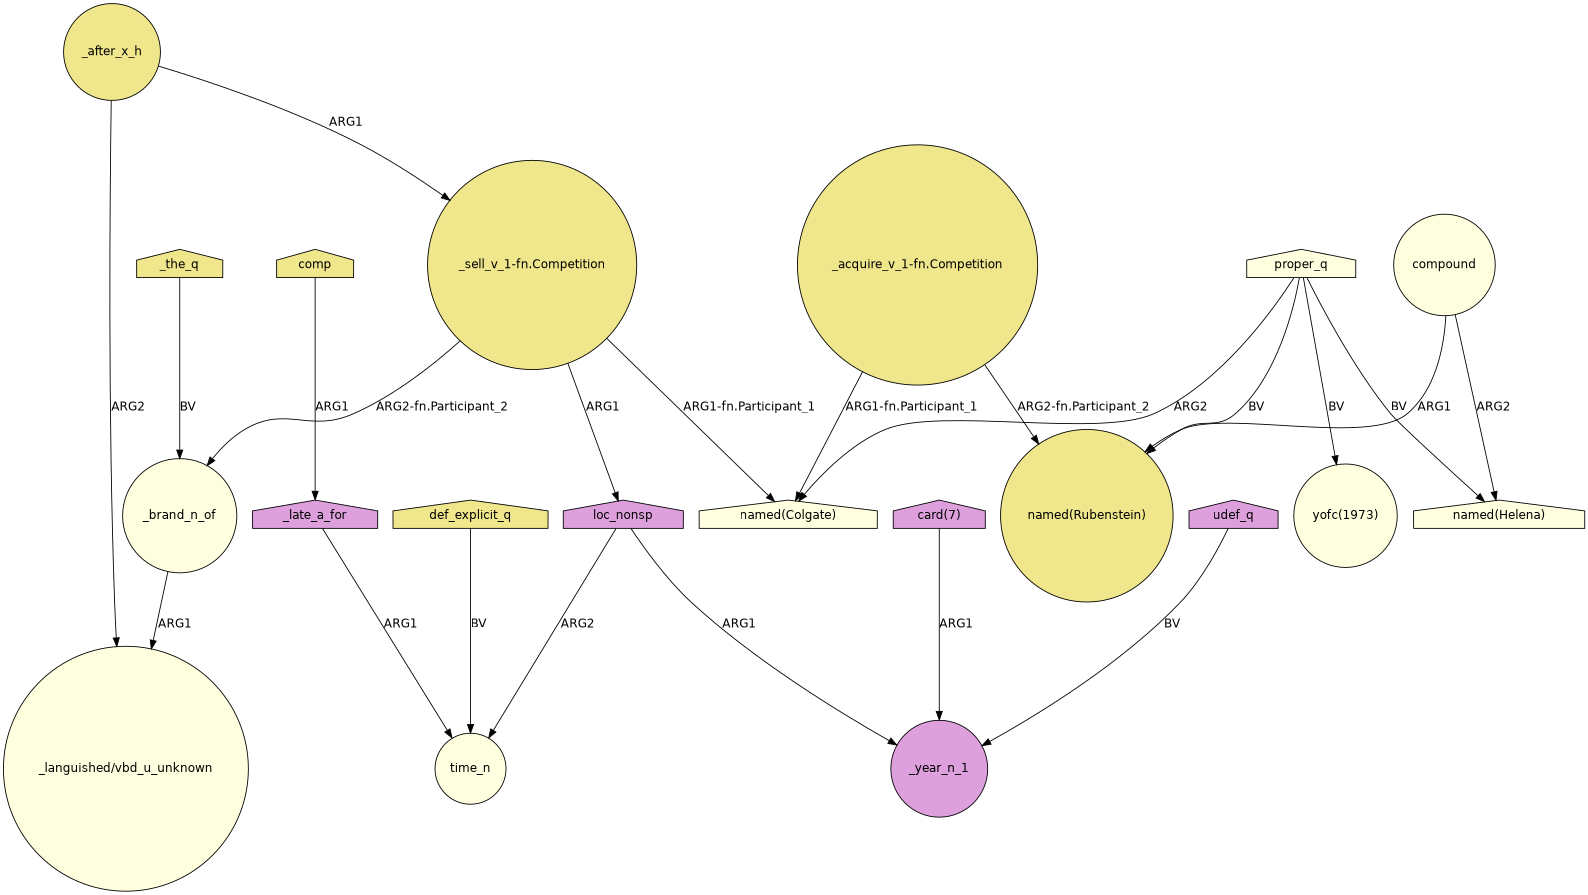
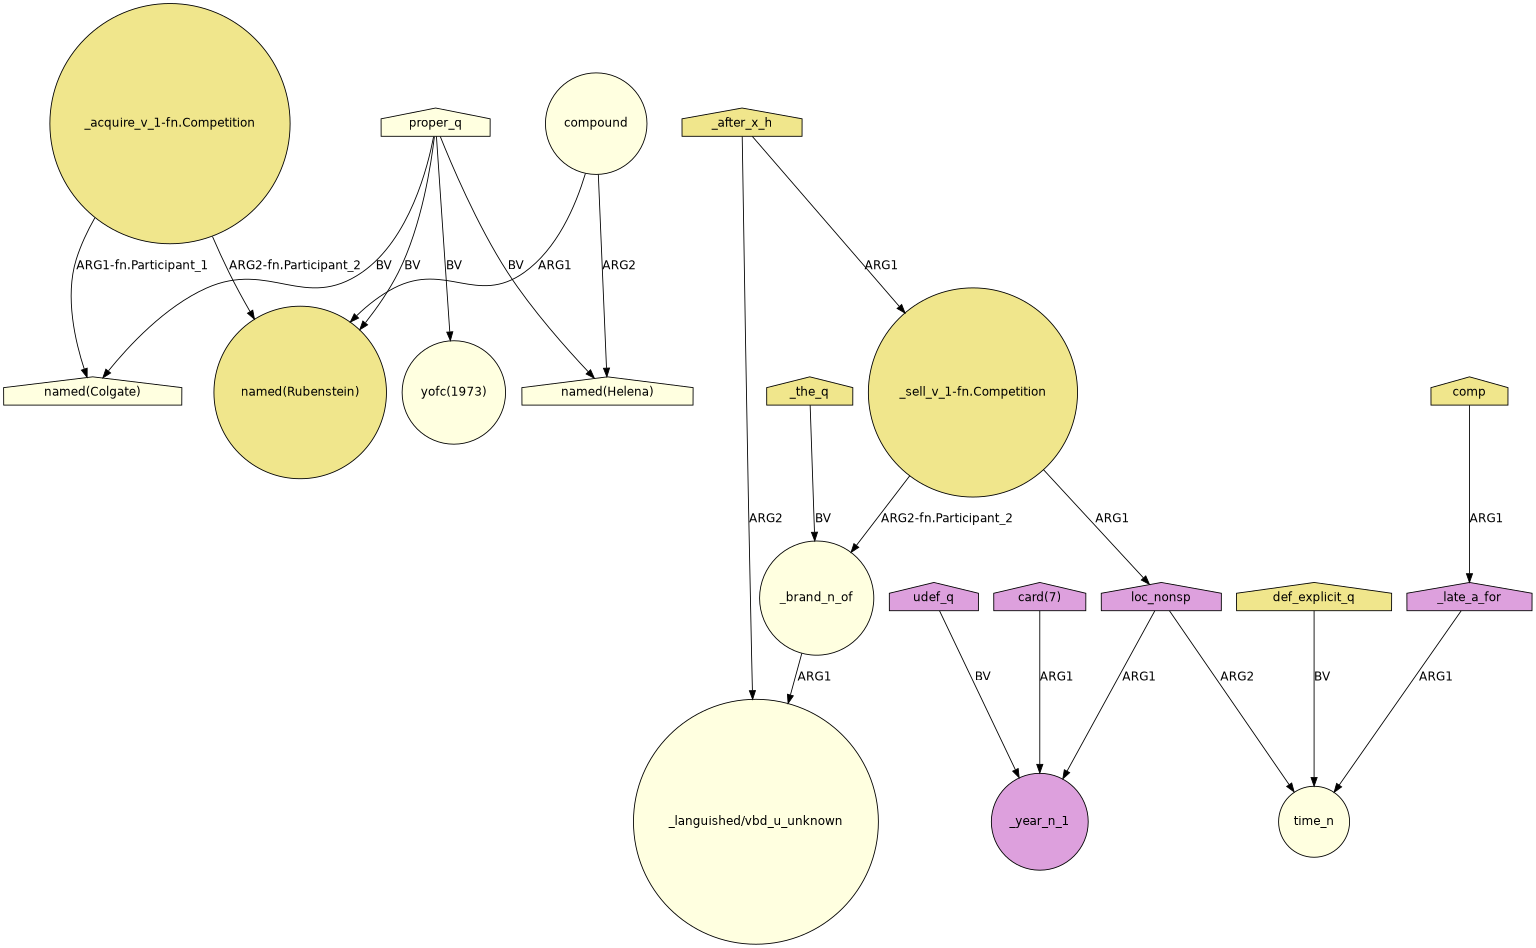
  digraph {
    fontname="DejaVu Sans"
    node [fillcolor=lightyellow fontname="DejaVu Sans" shape=circle style=filled]
    edge [fontname="DejaVu Sans"]
    "_acquire_v_1-fn.Competition" [fillcolor=khaki]
    "named(Colgate)" [shape=house]
    "named(Rubenstein)" [fillcolor=khaki]
-   _after_x_h [fillcolor=khaki]
+   _after_x_h [fillcolor=khaki shape=house]
    "_sell_v_1-fn.Competition" [fillcolor=khaki]
    "_languished/vbd_u_unknown"
    _brand_n_of
    loc_nonsp [fillcolor=plum shape=house]
    _year_n_1 [fillcolor=plum]
    time_n
    "yofc(1973)"
    proper_q [shape=house]
    "named(Helena)" [shape=house]
    compound
    _late_a_for [fillcolor=plum shape=house]
    comp [fillcolor=khaki shape=house]
    _the_q [fillcolor=khaki shape=house]
    def_explicit_q [fillcolor=khaki shape=house]
    udef_q [fillcolor=plum shape=house]
    "card(7)" [fillcolor=plum shape=house]
    "_acquire_v_1-fn.Competition" -> "named(Colgate)" [label="ARG1-fn.Participant_1"]
    "_acquire_v_1-fn.Competition" -> "named(Rubenstein)" [label="ARG2-fn.Participant_2"]
    _after_x_h -> "_sell_v_1-fn.Competition" [label=ARG1]
    _after_x_h -> "_languished/vbd_u_unknown" [label=ARG2]
-   "_sell_v_1-fn.Competition" -> "named(Colgate)" [label="ARG1-fn.Participant_1"]
    "_sell_v_1-fn.Competition" -> _brand_n_of [label="ARG2-fn.Participant_2"]
    "_sell_v_1-fn.Competition" -> loc_nonsp [label=ARG1]
    _brand_n_of -> "_languished/vbd_u_unknown" [label=ARG1]
    loc_nonsp -> _year_n_1 [label=ARG1]
    loc_nonsp -> time_n [label=ARG2]
-   proper_q -> "named(Colgate)" [label=ARG2]
+   proper_q -> "named(Colgate)" [label=BV]
    proper_q -> "named(Rubenstein)" [label=BV]
    proper_q -> "yofc(1973)" [label=BV]
    proper_q -> "named(Helena)" [label=BV]
    compound -> "named(Rubenstein)" [label=ARG1]
    compound -> "named(Helena)" [label=ARG2]
    _late_a_for -> time_n [label=ARG1]
    comp -> _late_a_for [label=ARG1]
    _the_q -> _brand_n_of [label=BV]
    def_explicit_q -> time_n [label=BV]
    udef_q -> _year_n_1 [label=BV]
    "card(7)" -> _year_n_1 [label=ARG1]
  }
